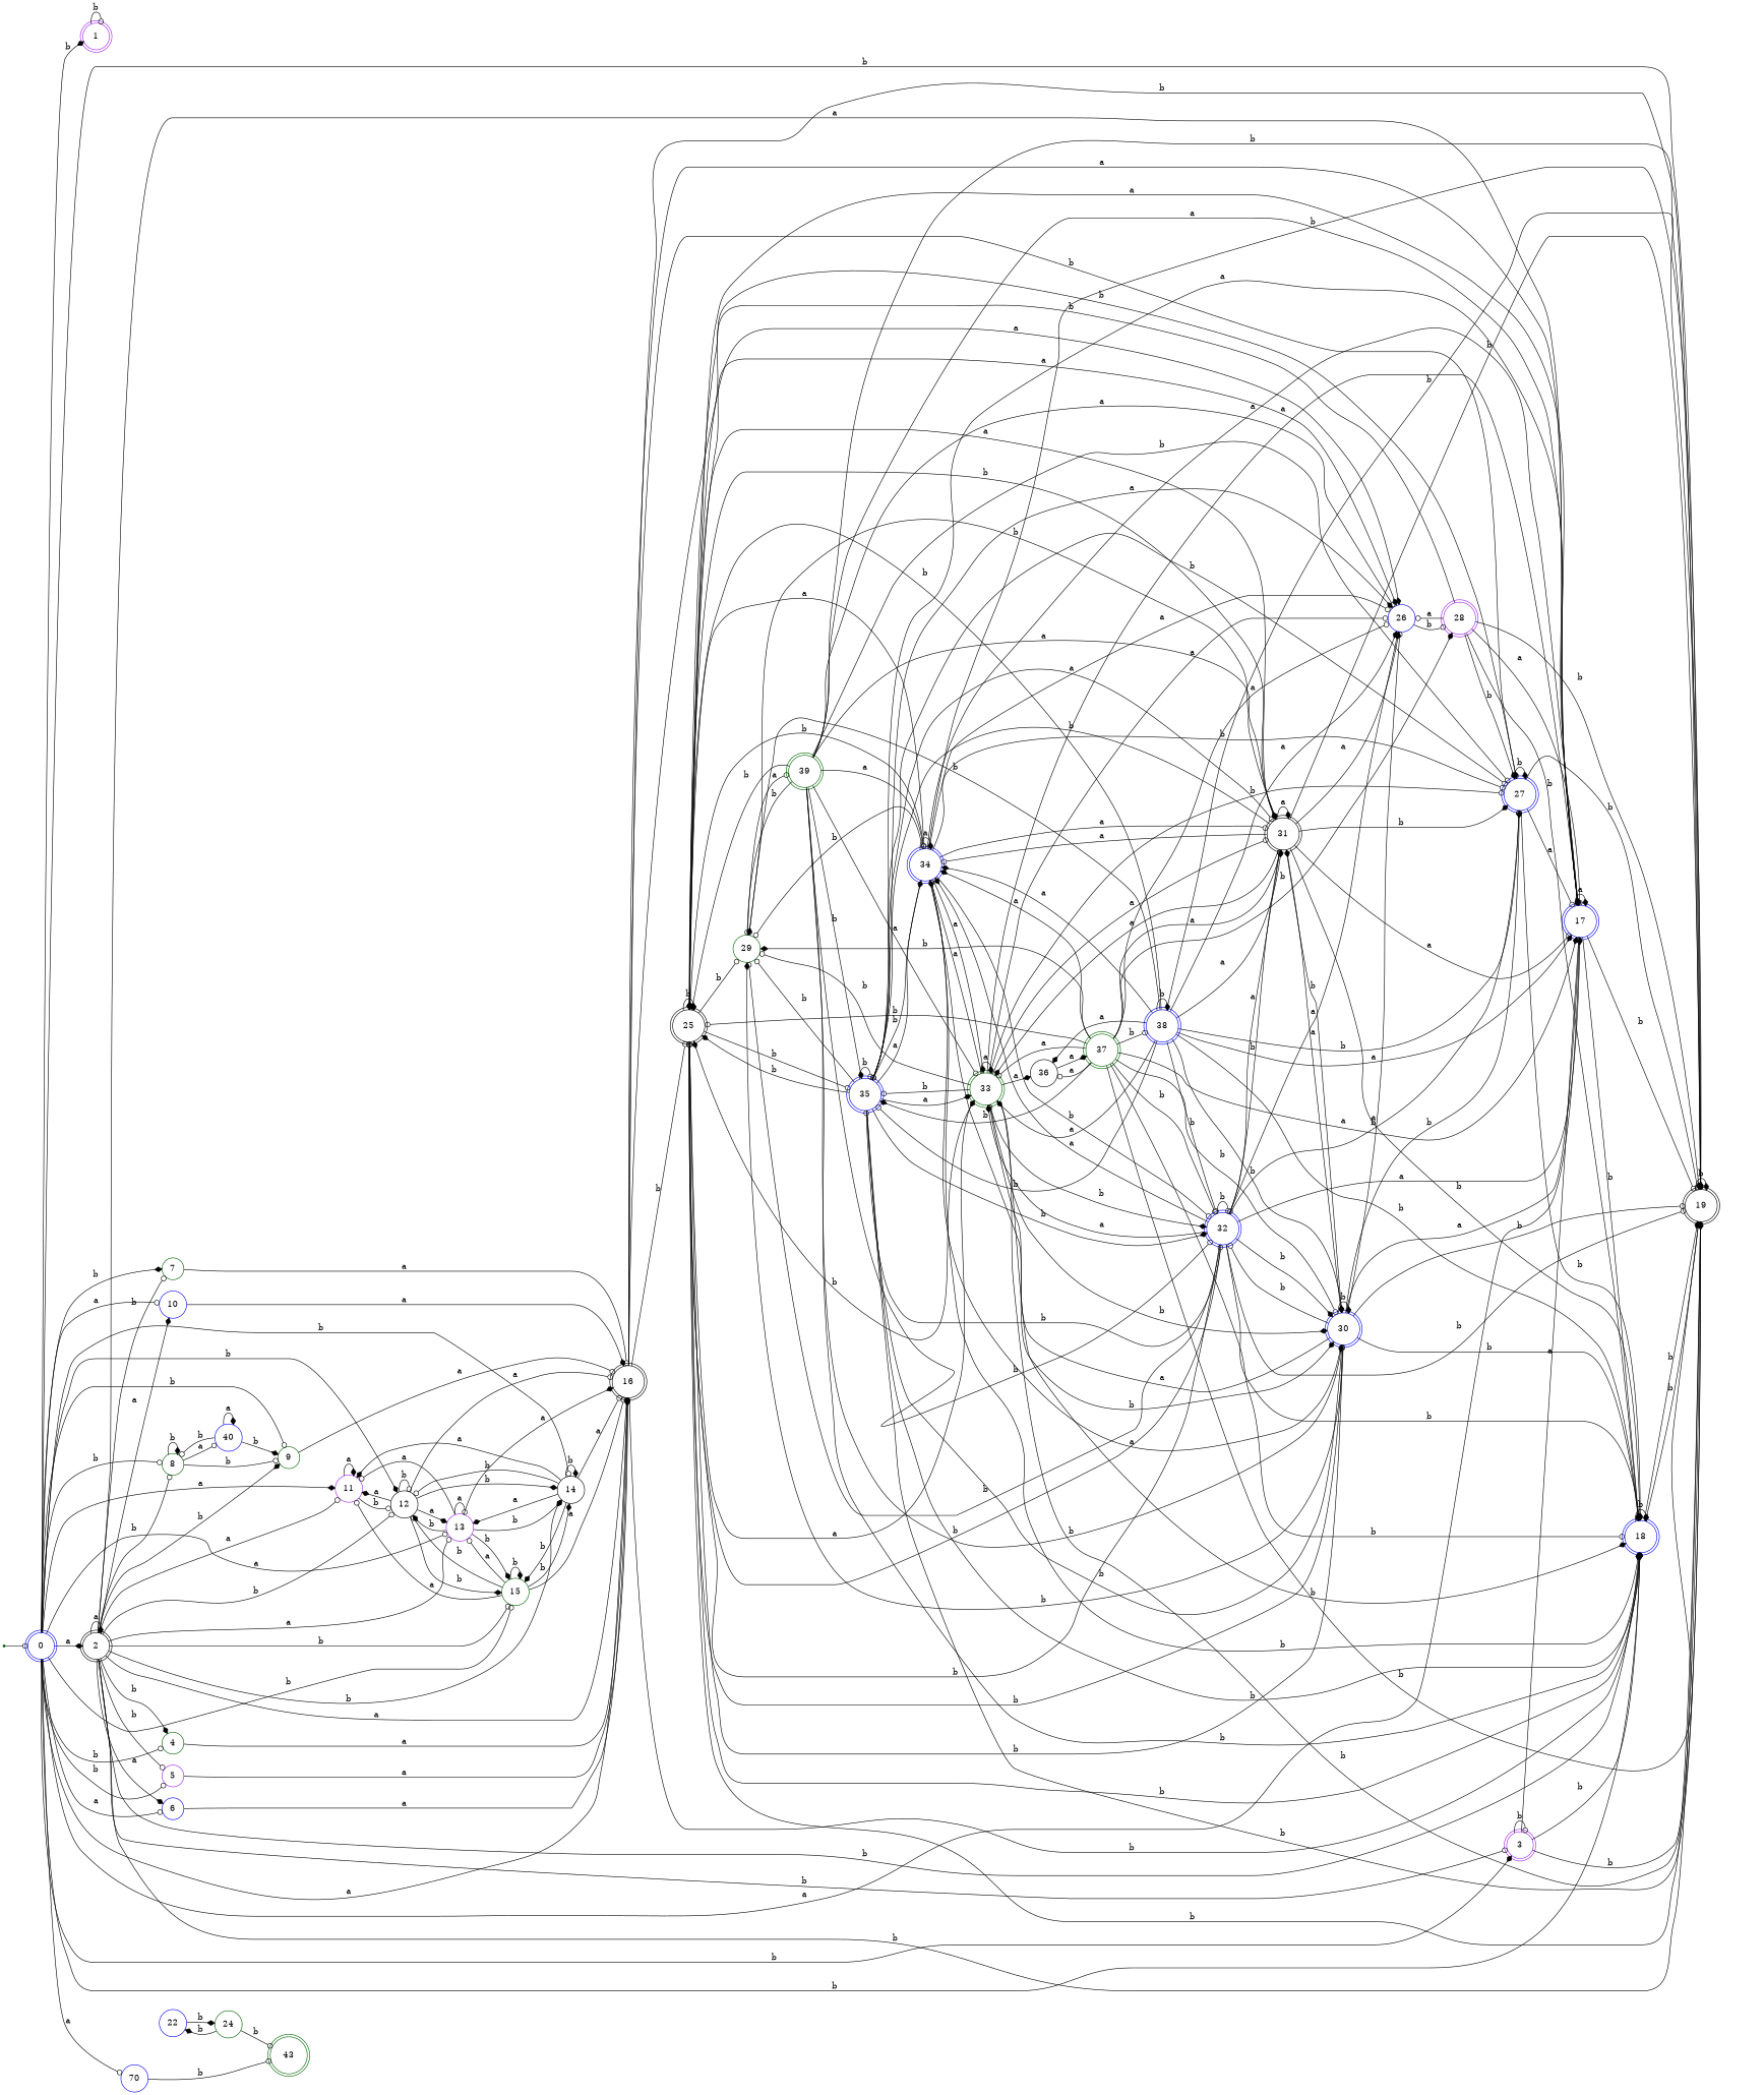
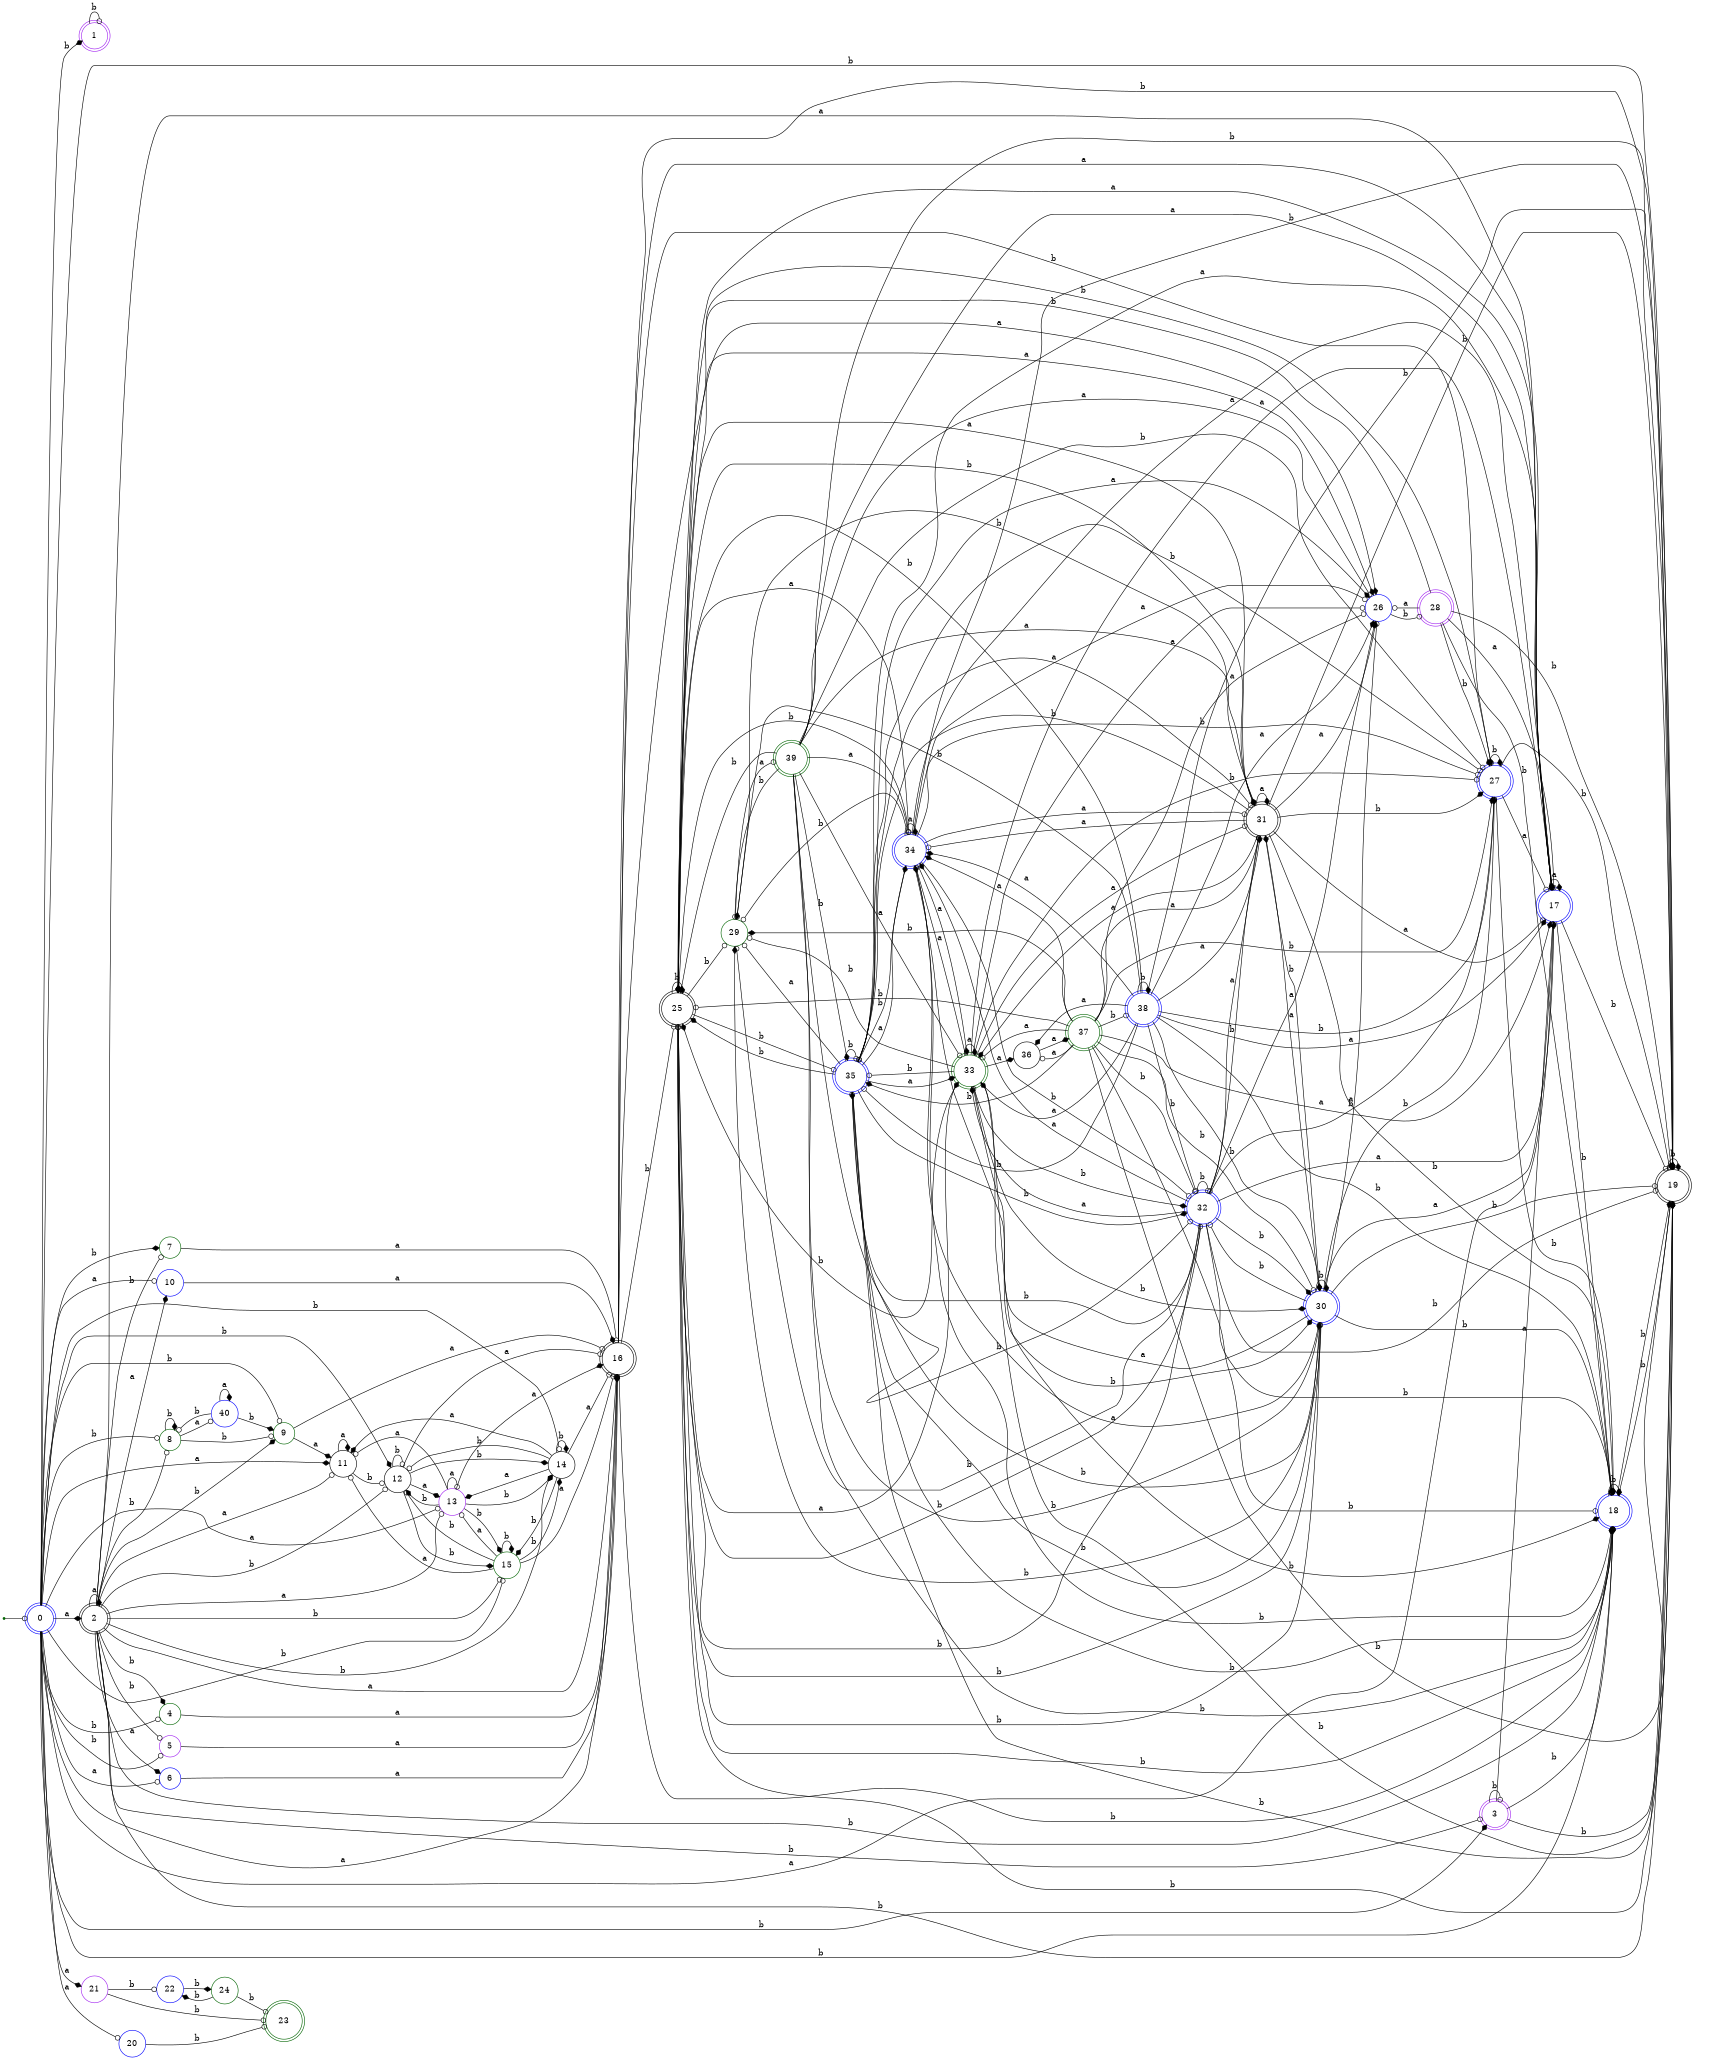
  digraph {
    rankdir=LR
    node [color=blue shape=doublecircle]
    edge [arrowhead=odot]
    dummy0 [color=darkgreen shape=point]
    0
    1 [color=purple]
    2 [color=black]
    3 [color=purple]
    4 [color=darkgreen shape=circle]
    5 [color=purple shape=circle]
    6 [shape=circle]
    7 [color=darkgreen shape=circle]
    8 [color=darkgreen shape=circle]
    9 [color=darkgreen shape=circle]
    10 [shape=circle]
-   11 [color=purple shape=circle]
+   11 [color=black shape=circle]
    12 [color=black shape=circle]
    13 [color=purple shape=circle]
    14 [color=black shape=circle]
    15 [color=darkgreen shape=circle]
    16 [color=black]
    17
    18
    19 [color=black]
-   20 [shape=circle label=70]
+   20 [shape=circle]
+   21 [color=purple shape=circle]
    40 [shape=circle]
    25 [color=black]
    26 [shape=circle]
    27
-   23 [color=darkgreen label=43]
+   23 [color=darkgreen]
    22 [shape=circle]
    29 [color=darkgreen shape=circle]
    30
    31 [color=black]
    32
    33 [color=darkgreen]
    34
    35
    28 [color=purple]
    24 [color=darkgreen shape=circle]
    39 [color=darkgreen]
    36 [color=black shape=circle]
    37 [color=darkgreen]
    38
    dummy0 -> 0
    0 -> 1 [arrowhead=diamond label=b]
    0 -> 2 [arrowhead=diamond label=a]
    0 -> 3 [arrowhead=diamond label=b]
    0 -> 4 [label=b]
    0 -> 5 [label=b]
    0 -> 6 [label=a]
    0 -> 7 [arrowhead=diamond label=b]
    0 -> 8 [label=b]
    0 -> 9 [label=b]
    0 -> 10 [label=a]
    0 -> 11 [arrowhead=diamond label=a]
    0 -> 12 [arrowhead=diamond label=b]
    0 -> 13 [label=a]
    0 -> 14 [label=b]
    0 -> 15 [label=b]
    0 -> 16 [arrowhead=diamond label=a]
    0 -> 17 [label=a]
    0 -> 18 [label=b]
    0 -> 19 [label=b]
    0 -> 20 [label=a]
+   0 -> 21 [arrowhead=diamond label=a]
    1 -> 1 [label=b]
    2 -> 2 [arrowhead=diamond label=a]
    2 -> 3 [label=b]
    2 -> 4 [arrowhead=diamond label=b]
    2 -> 5 [label=b]
    2 -> 6 [arrowhead=diamond label=a]
    2 -> 7 [label=b]
    2 -> 8 [label=b]
    2 -> 9 [arrowhead=diamond label=b]
    2 -> 10 [arrowhead=diamond label=a]
    2 -> 11 [label=a]
    2 -> 12 [label=b]
    2 -> 13 [label=a]
    2 -> 14 [arrowhead=diamond label=b]
    2 -> 15 [label=b]
    2 -> 16 [label=a]
    2 -> 17 [arrowhead=diamond label=a]
    2 -> 18 [arrowhead=diamond label=b]
    2 -> 19 [label=b]
    3 -> 3 [label=b]
    3 -> 17 [label=a]
    3 -> 18 [label=b]
    3 -> 19 [arrowhead=diamond label=b]
    4 -> 16 [label=a]
    5 -> 16 [arrowhead=diamond label=a]
    6 -> 16 [label=a]
    7 -> 16 [label=a]
    8 -> 8 [arrowhead=diamond label=b]
    8 -> 9 [label=b]
    8 -> 40 [label=a]
    9 -> 16 [label=a]
    10 -> 16 [arrowhead=diamond label=a]
    11 -> 11 [arrowhead=diamond label=a]
    11 -> 12 [label=b]
-   12 -> 11 [arrowhead=diamond label=a]
+   9 -> 11 [arrowhead=diamond label=a]
    12 -> 12 [label=b]
    12 -> 13 [arrowhead=diamond label=a]
    12 -> 14 [arrowhead=diamond label=b]
    12 -> 15 [arrowhead=diamond label=b]
    12 -> 16 [label=a]
    13 -> 11 [label=a]
    13 -> 12 [arrowhead=diamond label=b]
    13 -> 13 [label=a]
    13 -> 14 [arrowhead=diamond label=b]
    13 -> 15 [arrowhead=diamond label=b]
    13 -> 16 [arrowhead=diamond label=a]
    14 -> 11 [arrowhead=diamond label=a]
    14 -> 12 [label=b]
    14 -> 13 [arrowhead=diamond label=a]
    14 -> 14 [arrowhead=diamond label=b]
    14 -> 15 [arrowhead=diamond label=b]
    14 -> 16 [label=a]
    15 -> 11 [label=a]
    15 -> 12 [label=b]
    15 -> 13 [label=a]
    15 -> 14 [arrowhead=diamond label=b]
    15 -> 15 [arrowhead=diamond label=b]
    15 -> 16 [label=a]
    16 -> 17 [label=a]
    16 -> 18 [label=b]
    16 -> 19 [arrowhead=diamond label=b]
    16 -> 25 [label=b]
    16 -> 26 [arrowhead=diamond label=a]
    16 -> 27 [arrowhead=diamond label=b]
    17 -> 17 [arrowhead=diamond label=a]
    17 -> 18 [label=b]
    17 -> 19 [label=b]
    18 -> 18 [arrowhead=diamond label=b]
    18 -> 19 [arrowhead=diamond label=b]
    19 -> 18 [arrowhead=diamond label=b]
    19 -> 19 [arrowhead=diamond label=b]
    20 -> 23 [label=b]
+   21 -> 23 [label=b]
+   21 -> 22 [label=b]
    40 -> 8 [label=b]
    40 -> 9 [arrowhead=diamond label=b]
    40 -> 40 [arrowhead=diamond label=a]
    25 -> 17 [label=a]
    25 -> 18 [label=b]
    25 -> 19 [arrowhead=diamond label=b]
    25 -> 25 [arrowhead=diamond label=b]
    25 -> 26 [arrowhead=diamond label=a]
    25 -> 27 [label=b]
    25 -> 29 [label=b]
    25 -> 30 [label=b]
    25 -> 31 [arrowhead=diamond label=a]
    25 -> 32 [label=b]
    25 -> 33 [arrowhead=diamond label=a]
    25 -> 34 [label=a]
    25 -> 35 [label=b]
    26 -> 28 [label=b]
    27 -> 17 [label=a]
    27 -> 18 [arrowhead=diamond label=b]
    27 -> 19 [label=b]
    27 -> 27 [arrowhead=diamond label=b]
    22 -> 24 [arrowhead=diamond label=b]
    29 -> 39 [label=a]
    30 -> 17 [label=a]
    30 -> 18 [arrowhead=diamond label=b]
    30 -> 19 [label=b]
    30 -> 25 [label=b]
    30 -> 26 [label=a]
    30 -> 27 [arrowhead=diamond label=b]
    30 -> 29 [arrowhead=diamond label=b]
    30 -> 30 [arrowhead=diamond label=b]
    30 -> 31 [arrowhead=diamond label=a]
    30 -> 32 [label=b]
    30 -> 33 [label=a]
    30 -> 34 [arrowhead=diamond label=a]
+   30 -> 35 [arrowhead=diamond label=b]
    31 -> 17 [label=a]
    31 -> 18 [arrowhead=diamond label=b]
    31 -> 19 [label=b]
    31 -> 25 [arrowhead=diamond label=b]
    31 -> 26 [arrowhead=diamond label=a]
    31 -> 27 [arrowhead=diamond label=b]
    31 -> 29 [arrowhead=diamond label=b]
    31 -> 30 [arrowhead=diamond label=b]
    31 -> 31 [arrowhead=diamond label=a]
    31 -> 32 [label=b]
    31 -> 33 [arrowhead=diamond label=a]
    31 -> 34 [label=a]
    31 -> 35 [label=b]
    32 -> 17 [arrowhead=diamond label=a]
    32 -> 18 [label=b]
    32 -> 19 [label=b]
    32 -> 25 [label=b]
    32 -> 26 [arrowhead=diamond label=a]
    32 -> 27 [label=b]
    32 -> 29 [label=b]
    32 -> 30 [arrowhead=diamond label=b]
    32 -> 31 [label=a]
    32 -> 32 [label=b]
    32 -> 33 [arrowhead=diamond label=a]
    32 -> 34 [arrowhead=diamond label=a]
    32 -> 35 [label=b]
    33 -> 17 [label=a]
    33 -> 18 [arrowhead=diamond label=b]
    33 -> 19 [arrowhead=diamond label=b]
    33 -> 25 [arrowhead=diamond label=b]
    33 -> 26 [label=a]
    33 -> 27 [label=b]
    33 -> 29 [label=b]
    33 -> 30 [arrowhead=diamond label=b]
    33 -> 31 [label=a]
    33 -> 32 [arrowhead=diamond label=b]
    33 -> 33 [arrowhead=diamond label=a]
    33 -> 34 [label=a]
    33 -> 35 [label=b]
    33 -> 36 [arrowhead=diamond label=a]
    34 -> 17 [label=a]
    34 -> 18 [arrowhead=diamond label=b]
    34 -> 19 [arrowhead=diamond label=b]
    34 -> 25 [arrowhead=diamond label=b]
    34 -> 26 [label=a]
    34 -> 27 [label=b]
    34 -> 29 [label=b]
    34 -> 30 [arrowhead=diamond label=b]
    34 -> 31 [label=a]
    34 -> 32 [label=b]
    34 -> 33 [arrowhead=diamond label=a]
    34 -> 34 [arrowhead=diamond label=a]
    34 -> 35 [label=b]
    35 -> 17 [arrowhead=diamond label=a]
    35 -> 18 [arrowhead=diamond label=b]
    35 -> 19 [arrowhead=diamond label=b]
    35 -> 25 [arrowhead=diamond label=b]
    35 -> 26 [arrowhead=diamond label=a]
    35 -> 27 [label=b]
-   35 -> 29 [label=b]
+   35 -> 29 [label=a]
    35 -> 30 [label=b]
    35 -> 31 [label=a]
    35 -> 32 [arrowhead=diamond label=b]
    35 -> 33 [arrowhead=diamond label=a]
    35 -> 34 [arrowhead=diamond label=a]
    35 -> 35 [label=b]
    28 -> 17 [label=a]
    28 -> 18 [label=b]
    28 -> 19 [arrowhead=diamond label=b]
    28 -> 25 [arrowhead=diamond label=b]
    28 -> 26 [label=a]
    28 -> 27 [arrowhead=diamond label=b]
    24 -> 23 [label=b]
    24 -> 22 [arrowhead=diamond label=b]
    39 -> 17 [arrowhead=diamond label=a]
    39 -> 18 [label=b]
    39 -> 19 [arrowhead=diamond label=b]
    39 -> 25 [arrowhead=diamond label=b]
    39 -> 26 [label=a]
    39 -> 27 [label=b]
    39 -> 29 [label=b]
    39 -> 30 [arrowhead=diamond label=b]
    39 -> 31 [arrowhead=diamond label=a]
    39 -> 32 [label=b]
    39 -> 33 [label=a]
    39 -> 34 [label=a]
    39 -> 35 [arrowhead=diamond label=b]
    36 -> 37 [arrowhead=diamond label=a]
    37 -> 17 [arrowhead=diamond label=a]
    37 -> 18 [label=b]
    37 -> 19 [label=b]
    37 -> 25 [label=b]
    37 -> 26 [label=a]
-   37 -> 28 [arrowhead=diamond label=b]
+   37 -> 27 [arrowhead=diamond label=b]
    37 -> 29 [arrowhead=diamond label=b]
    37 -> 30 [label=b]
    37 -> 31 [label=a]
    37 -> 32 [label=b]
    37 -> 33 [label=a]
    37 -> 34 [arrowhead=diamond label=a]
    37 -> 35 [arrowhead=diamond label=b]
    37 -> 36 [label=a]
    37 -> 38 [label=b]
    38 -> 17 [arrowhead=diamond label=a]
    38 -> 18 [label=b]
    38 -> 19 [arrowhead=diamond label=b]
    38 -> 25 [arrowhead=diamond label=b]
    38 -> 26 [arrowhead=diamond label=a]
    38 -> 27 [label=b]
    38 -> 29 [label=b]
    38 -> 30 [arrowhead=diamond label=b]
    38 -> 31 [arrowhead=diamond label=a]
    38 -> 32 [label=b]
    38 -> 33 [arrowhead=diamond label=a]
    38 -> 34 [arrowhead=diamond label=a]
    38 -> 35 [label=b]
    38 -> 36 [arrowhead=diamond label=a]
    38 -> 38 [arrowhead=diamond label=b]
  }
